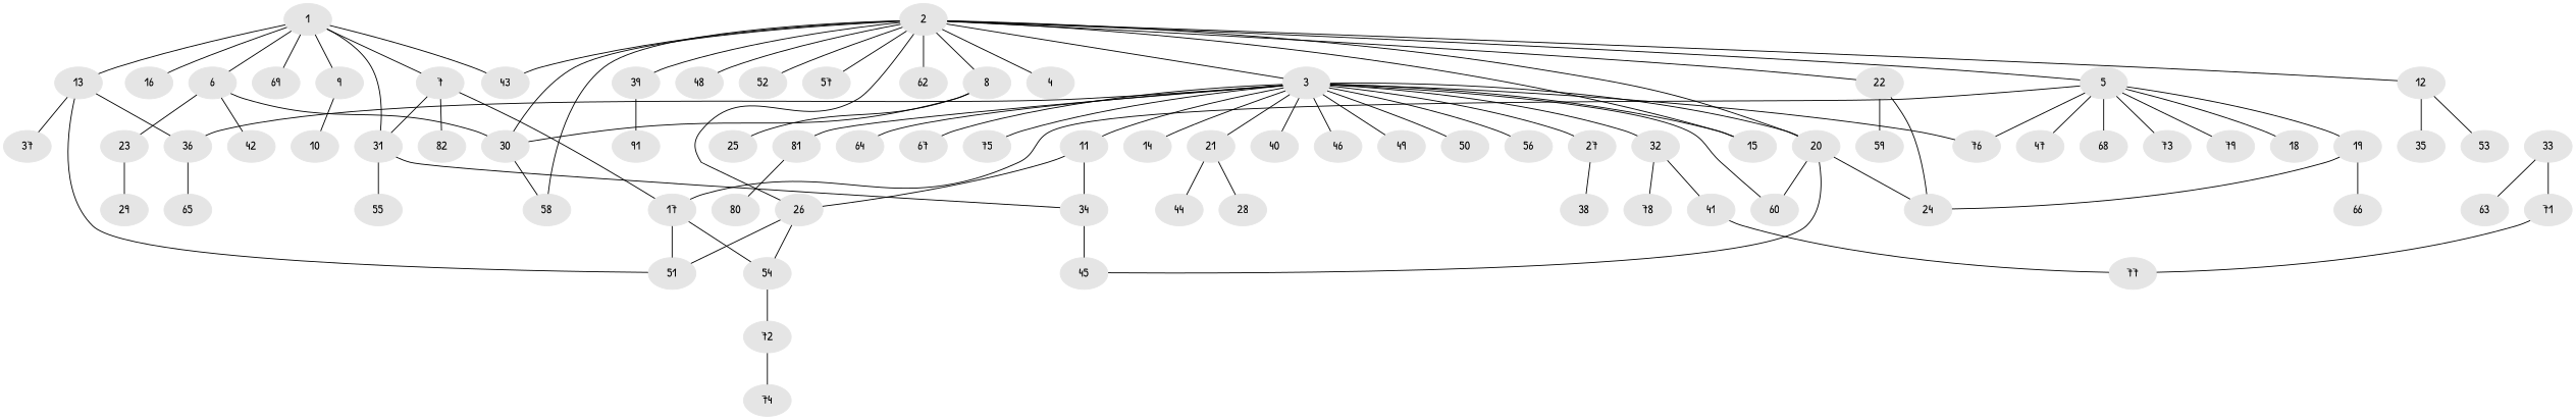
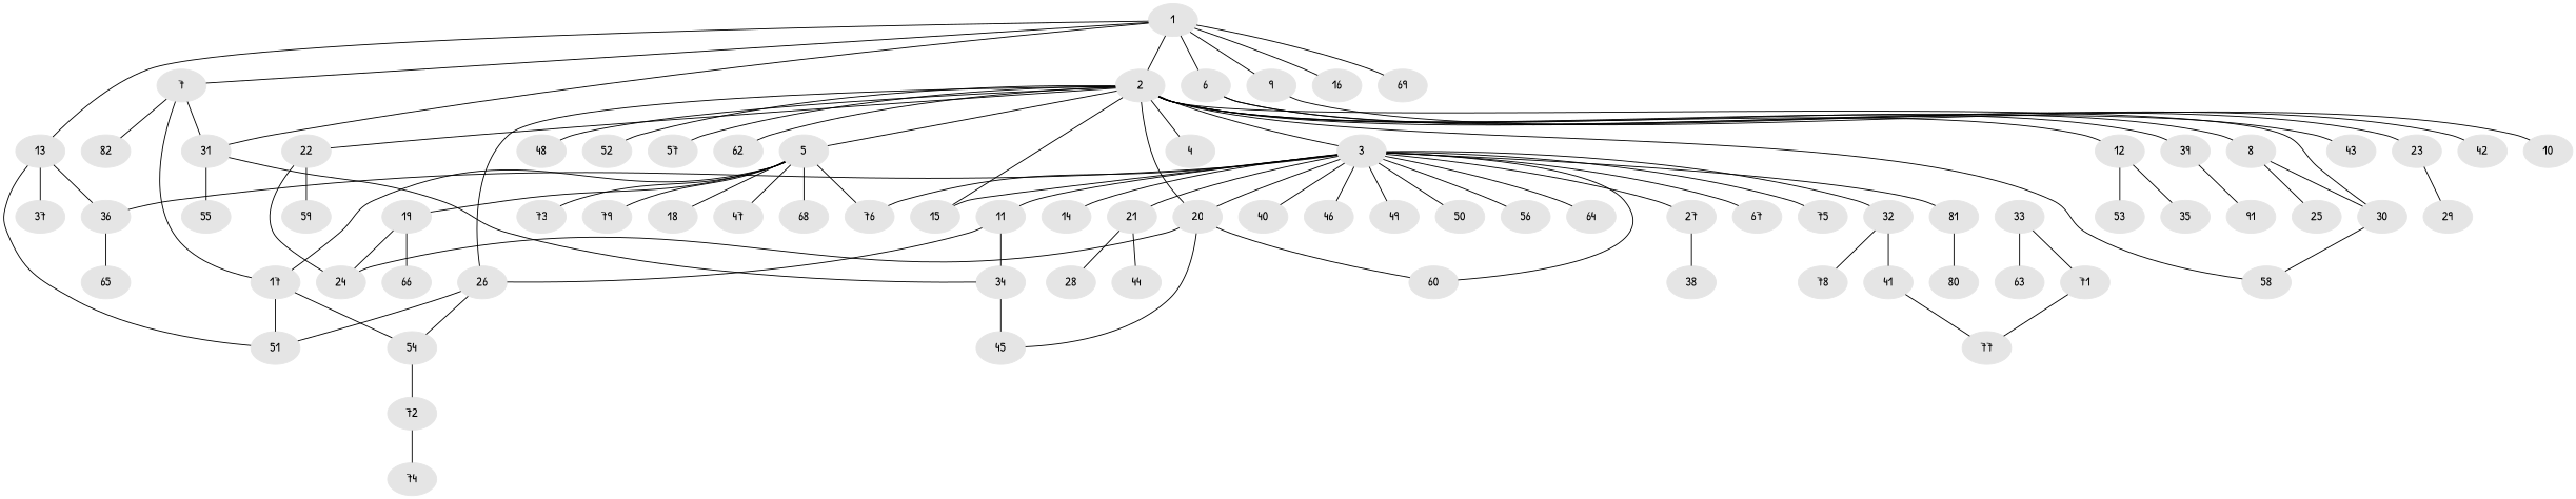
  graph {
    fontname="Patrick Hand"
    node [color=gray90 fontname="Patrick Hand" style=filled]
    edge [fontname="Patrick Hand" weight=1.0]
    1
    2
    6
    7
    9
    13
    16
    31
    69
    3
    4
    5
    8
    12
    15
    20
    22
    26
    30
    39
    43
    48
    52
    57
    58
    62
    23
    42
    17
    82
    10
    36
    37
    51
    34
    55
    11
    14
    21
    27
    32
    40
    46
    49
    50
    56
    60
    64
    67
    75
    76
    81
    18
    19
    47
    68
    73
    79
    25
    35
    53
    24
    45
    59
    54
    n66 [label=91]
    28
    44
    38
    41
    78
    65
    80
    66
    29
    33
    63
    71
    72
    77
    74
-   1 -- 43
+   1 -- 2
    1 -- 6
    1 -- 7
    1 -- 9
    1 -- 13
    1 -- 16
    1 -- 31
    1 -- 69
    2 -- 3
    2 -- 4
    2 -- 5
    2 -- 8
    2 -- 12
    2 -- 15
    2 -- 20
    2 -- 22
    2 -- 26
    2 -- 30
    2 -- 39
    2 -- 43
    2 -- 48
    2 -- 52
    2 -- 57
    2 -- 58
    2 -- 62
-   6 -- 30
    6 -- 23
    6 -- 42
    7 -- 31
    7 -- 17
    7 -- 82
    9 -- 10
    13 -- 36
    13 -- 37
    13 -- 51
    31 -- 34
    31 -- 55 [weight=3.0]
    3 -- 15
    3 -- 20
    3 -- 36
    3 -- 11
    3 -- 14
    3 -- 21
    3 -- 27
    3 -- 32
    3 -- 40
    3 -- 46
    3 -- 49
    3 -- 50
    3 -- 56
    3 -- 60
    3 -- 64
    3 -- 67
    3 -- 75
    3 -- 76
    3 -- 81
    5 -- 17
    5 -- 76
    5 -- 18
    5 -- 19
    5 -- 47
    5 -- 68
    5 -- 73
    5 -- 79
    8 -- 30
    8 -- 25
    12 -- 35
    12 -- 53
    20 -- 60
    20 -- 24
    20 -- 45
    22 -- 24
    22 -- 59
    26 -- 51
    26 -- 54
    30 -- 58
    39 -- n66
    23 -- 29
    17 -- 51
    17 -- 54
    36 -- 65
    34 -- 45 [weight=2.0]
    11 -- 26
    11 -- 34
    21 -- 28
    21 -- 44
    27 -- 38
    32 -- 41
    32 -- 78
    81 -- 80
    19 -- 24
    19 -- 66 [weight=3.0]
    54 -- 72
    41 -- 77
    33 -- 63
    33 -- 71
    71 -- 77
    72 -- 74
  }
